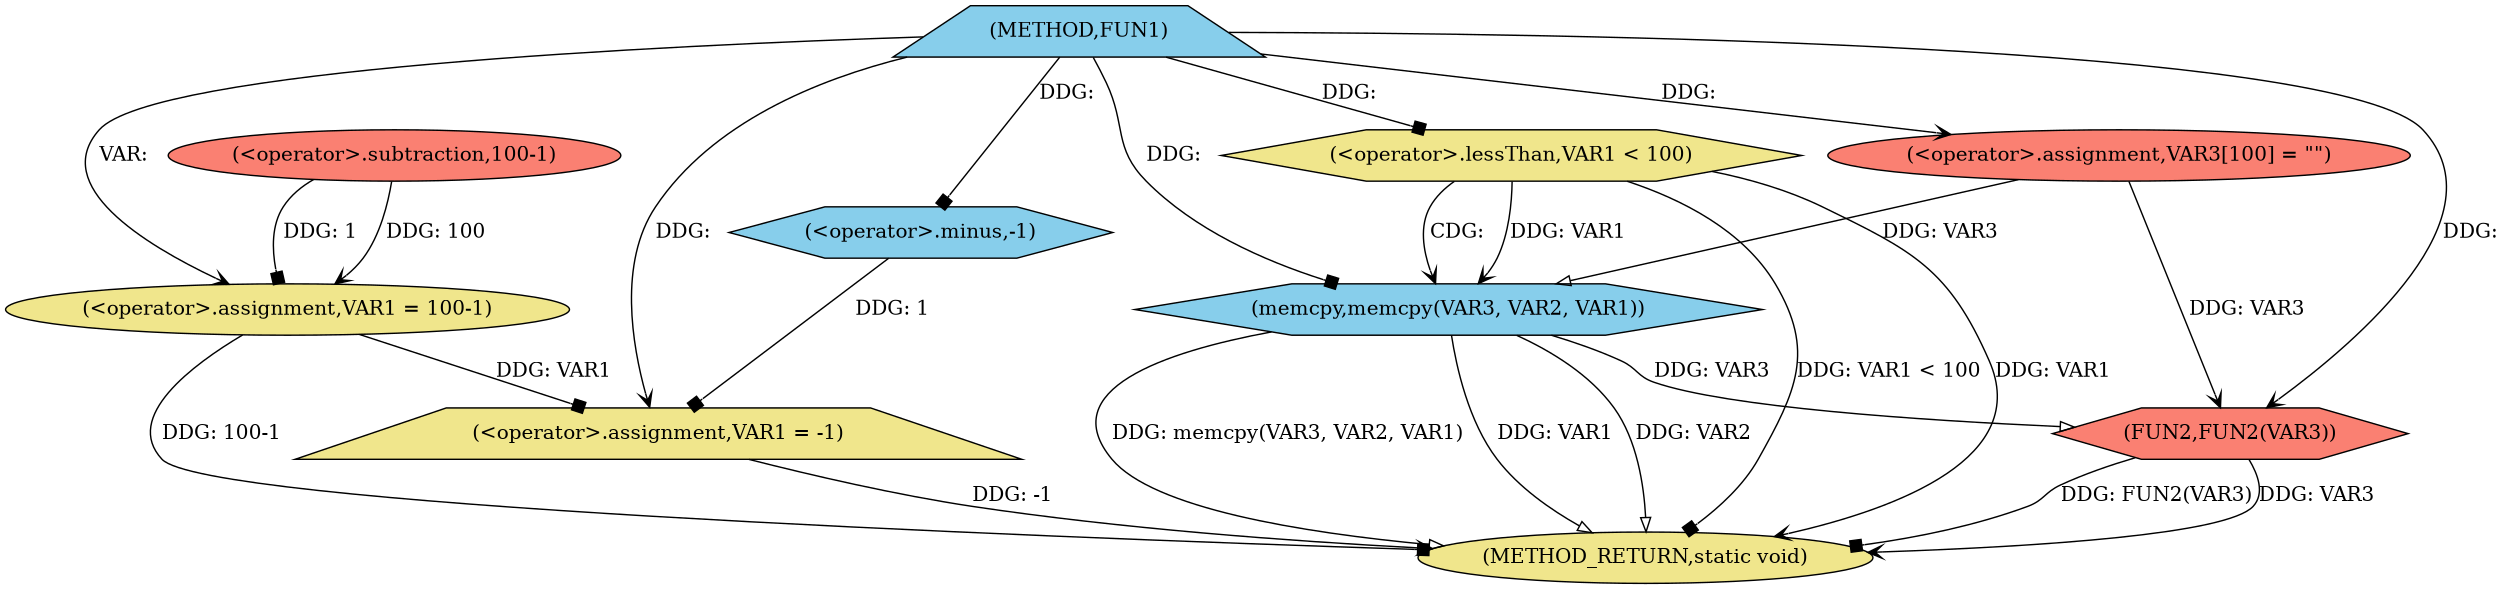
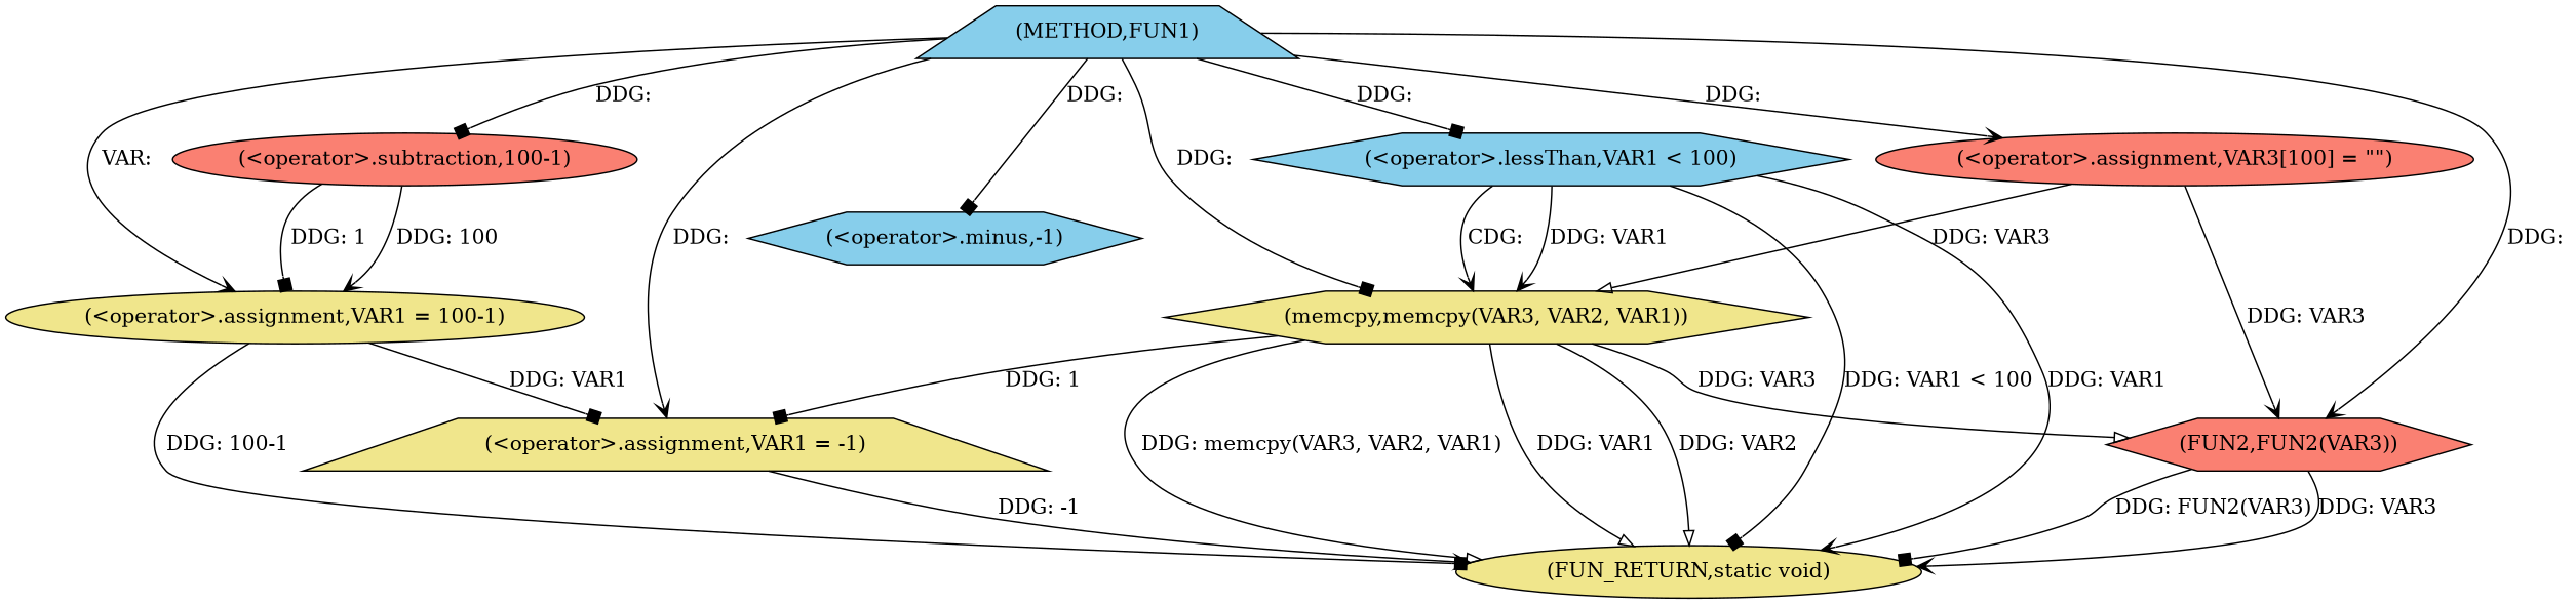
  digraph {
    node [fillcolor=khaki shape=hexagon style=filled]
    edge [arrowhead=vee]
    n1 [fillcolor=skyblue label="(METHOD,FUN1)" shape=trapezium]
    n2 [label="(<operator>.assignment,VAR1 = -1)" shape=trapezium]
    n3 [fillcolor=skyblue label="(<operator>.minus,-1)"]
    n4 [label="(<operator>.assignment,VAR1 = 100-1)" shape=ellipse]
    n5 [fillcolor=salmon label="(<operator>.subtraction,100-1)" shape=ellipse]
    n6 [fillcolor=salmon label="(<operator>.assignment,VAR3[100] = \"\")" shape=ellipse]
-   n7 [label="(<operator>.lessThan,VAR1 < 100)"]
-   n8 [fillcolor=skyblue label="(memcpy,memcpy(VAR3, VAR2, VAR1))"]
+   n7 [fillcolor=skyblue label="(<operator>.lessThan,VAR1 < 100)"]
+   n8 [label="(memcpy,memcpy(VAR3, VAR2, VAR1))"]
    n9 [fillcolor=salmon label="(FUN2,FUN2(VAR3))"]
-   n10 [label="(METHOD_RETURN,static void)" shape=ellipse]
+   n10 [label="(FUN_RETURN,static void)" shape=ellipse]
    n1 -> n2 [label="DDG: "]
    n1 -> n3 [arrowhead=box label="DDG: "]
    n1 -> n4 [label="VAR: "]
+   n1 -> n5 [arrowhead=box label="DDG: "]
    n1 -> n6 [label="DDG: "]
    n1 -> n7 [arrowhead=box label="DDG: "]
    n1 -> n8 [arrowhead=box label="DDG: "]
    n1 -> n9 [label="DDG: "]
    n2 -> n10 [label="DDG: -1"]
-   n3 -> n2 [arrowhead=box label="DDG: 1"]
+   n8 -> n2 [arrowhead=box label="DDG: 1"]
    n4 -> n2 [arrowhead=box label="DDG: VAR1"]
    n4 -> n10 [arrowhead=box label="DDG: 100-1"]
    n5 -> n4 [label="DDG: 100"]
    n5 -> n4 [arrowhead=box label="DDG: 1"]
    n6 -> n8 [arrowhead=onormal label="DDG: VAR3"]
    n6 -> n9 [label="DDG: VAR3"]
    n7 -> n8 [label="DDG: VAR1"]
    n7 -> n8 [label="CDG: "]
    n7 -> n10 [label="DDG: VAR1"]
    n7 -> n10 [arrowhead=box label="DDG: VAR1 < 100"]
    n8 -> n9 [arrowhead=onormal label="DDG: VAR3"]
    n8 -> n10 [arrowhead=onormal label="DDG: VAR1"]
    n8 -> n10 [arrowhead=onormal label="DDG: VAR2"]
    n8 -> n10 [arrowhead=onormal label="DDG: memcpy(VAR3, VAR2, VAR1)"]
    n9 -> n10 [arrowhead=box label="DDG: FUN2(VAR3)"]
    n9 -> n10 [label="DDG: VAR3"]
  }
